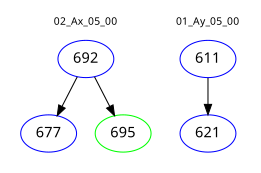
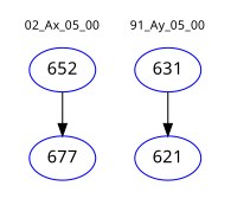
  digraph {
    fontname="Noto Sans"
    node [color=blue fontname="Noto Sans"]
    edge [color=black fontname="Noto Sans"]
-   n1 [label=692]
+   n1 [label=652]
    n2 [label=677]
-   n3 [color=green label=695]
-   n4 [label=611]
+   n4 [label=631]
    n5 [label=621]
    subgraph cluster_1 {
      color=white
      fontsize=10
      label="02_Ax_05_00"
      n1
      n2
-     n3
    }
    subgraph cluster_2 {
      color=white
      fontsize=10
-     label="01_Ay_05_00"
+     label="91_Ay_05_00"
      n4
      n5
    }
    n1 -> n2
-   n1 -> n3
    n4 -> n5
  }
